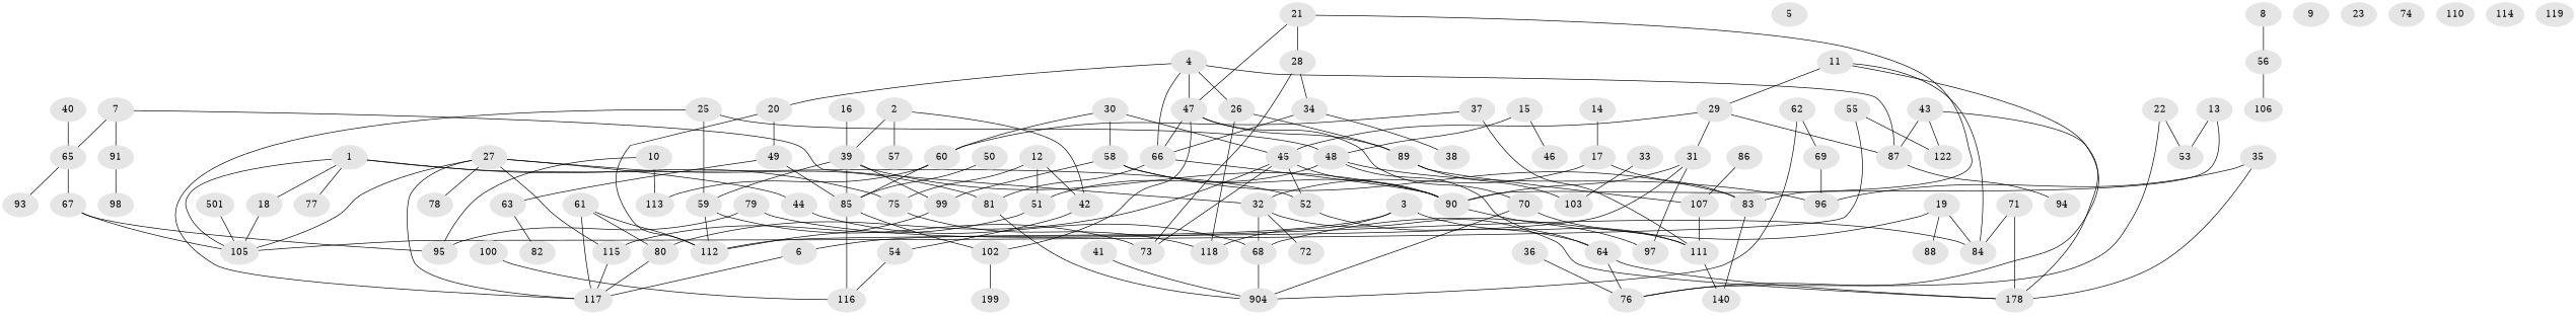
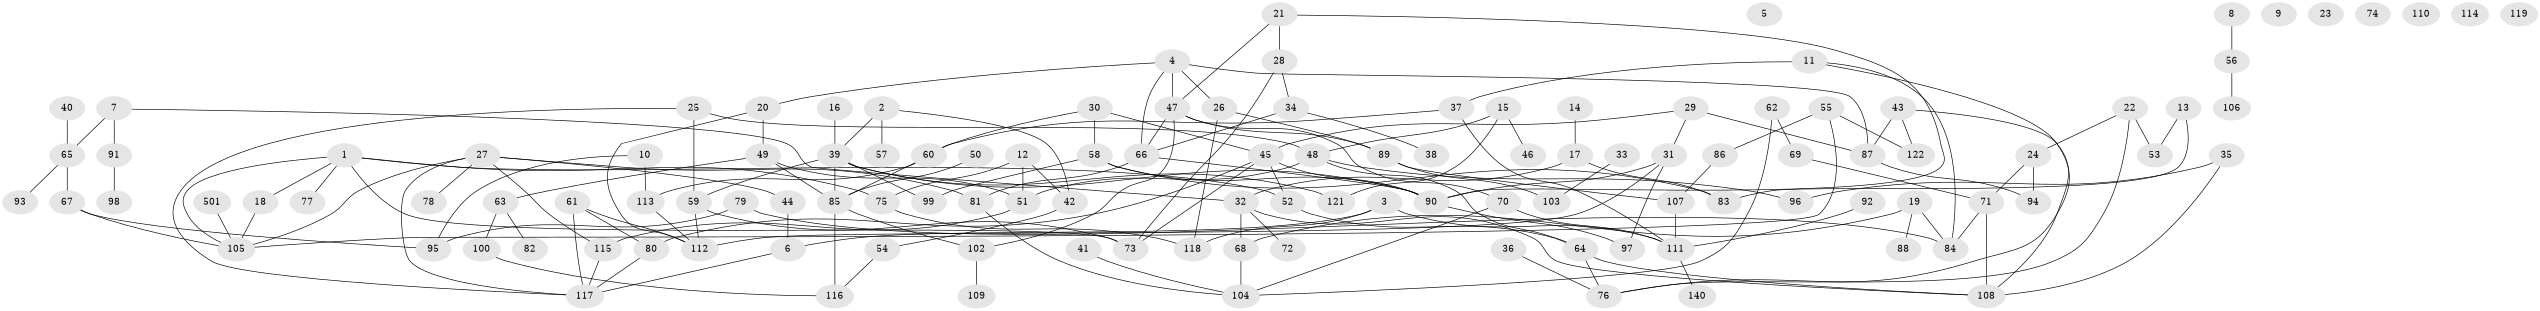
  graph {
    node [color=gray90 style=filled]
    1
    18
    52
    73
    75
    77
    105
    64
    118
    2
    39
    42
    57
    33
    103
+   121
    90
    59
    85
    99
    54
    3
    6
    111
    117
    n26 [label=140]
    4
    20
    26
    47
    66
    87
    49
    112
    89
    70
    102
    81
    94
    5
    7
    32
    65
    91
    68
    72
-   108 [label=178]
+   108
    67
    93
    98
    8
    56
    106
    9
    10
    95
    113
    11
    37
    76
    84
    60
    12
    51
    115
    13
    53
    83
    14
    17
    15
    46
    48
    96
    16
    19
    88
-   104 [label=904]
+   104
    63
    21
    28
    34
    97
    22
+   24
    71
    23
    25
    107
    27
    44
    78
    38
    29
    31
    45
    80
    30
    58
    35
    36
    116
    40
    41
    55
    122
    86
    43
-   109 [label=199]
+   109
    82
    100
    50
    61
    62
    69
    74
    79
+   92
    n119 [label=501]
    110
    114
    119
    1 -- 18
    1 -- 52
+   1 -- 73
    1 -- 75
    1 -- 77
    1 -- 105
    18 -- 105
    52 -- 64
    75 -- 118
    64 -- 108
    64 -- 76
    2 -- 39
    2 -- 42
    2 -- 57
+   39 -- 121
    39 -- 90
    39 -- 59
    39 -- 85
    39 -- 99
    42 -- 54
    33 -- 103
    90 -- 97
    59 -- 73
    59 -- 112
    85 -- 102
    85 -- 116
-   99 -- 112
+   113 -- 112
    54 -- 116
    3 -- 118
    3 -- 6
    3 -- 111
    6 -- 117
    111 -- n26
    4 -- 20
    4 -- 26
    4 -- 47
    4 -- 66
    4 -- 87
    20 -- 49
    20 -- 112
    26 -- 118
    26 -- 89
    47 -- 66
    47 -- 89
    47 -- 70
    47 -- 102
    66 -- 90
    66 -- 81
    87 -- 94
    49 -- 85
+   49 -- 51
    49 -- 63
    89 -- 103
    89 -- 107
    70 -- 111
    70 -- 104
    102 -- 109
    81 -- 104
    7 -- 32
    7 -- 65
    7 -- 91
    32 -- 68
    32 -- 72
    32 -- 108
    65 -- 67
    65 -- 93
    91 -- 98
    68 -- 104
    67 -- 105
    67 -- 95
    8 -- 56
    56 -- 106
    10 -- 95
    10 -- 113
-   11 -- 29
+   11 -- 37
    11 -- 76
    11 -- 84
    37 -- 111
    37 -- 60
    60 -- 85
    60 -- 113
    12 -- 75
    12 -- 42
    12 -- 51
    51 -- 115
    115 -- 117
    13 -- 53
    13 -- 83
-   83 -- n26
    14 -- 17
    17 -- 32
    17 -- 83
+   15 -- 121
    15 -- 46
    15 -- 48
    48 -- 64
    48 -- 51
    48 -- 96
    16 -- 39
    19 -- 68
    19 -- 84
    19 -- 88
    63 -- 82
+   63 -- 100
    21 -- 90
    21 -- 47
    21 -- 28
    28 -- 73
    28 -- 34
    34 -- 66
    34 -- 38
    22 -- 76
    22 -- 53
+   22 -- 24
+   24 -- 94
+   24 -- 71
    71 -- 108
    71 -- 84
    25 -- 59
    25 -- 117
    25 -- 48
    107 -- 111
    27 -- 105
    27 -- 117
    27 -- 81
    27 -- 115
    27 -- 44
    27 -- 78
-   44 -- 68
+   44 -- 6
    29 -- 87
    29 -- 31
    29 -- 45
    31 -- 90
    31 -- 112
    31 -- 97
    45 -- 52
    45 -- 73
    45 -- 90
    45 -- 80
    80 -- 117
    30 -- 60
    30 -- 45
    30 -- 58
    58 -- 90
    58 -- 99
    58 -- 83
    35 -- 108
    35 -- 96
    36 -- 76
    40 -- 65
    41 -- 104
    55 -- 105
    55 -- 122
+   55 -- 86
    86 -- 107
    43 -- 87
    43 -- 108
    43 -- 122
    100 -- 116
    50 -- 85
    61 -- 117
    61 -- 112
    61 -- 80
    62 -- 104
    62 -- 69
-   69 -- 96
+   69 -- 71
    79 -- 95
    79 -- 84
+   92 -- 111
    n119 -- 105
  }
